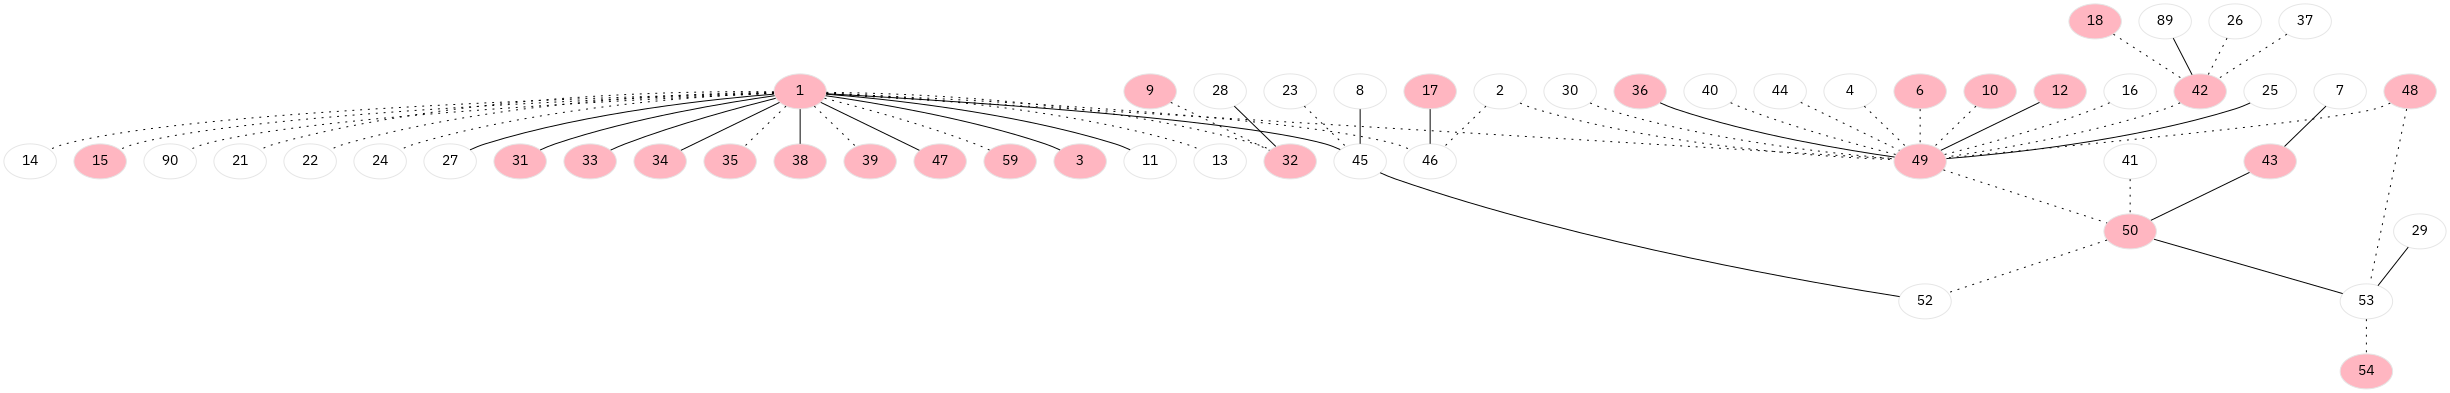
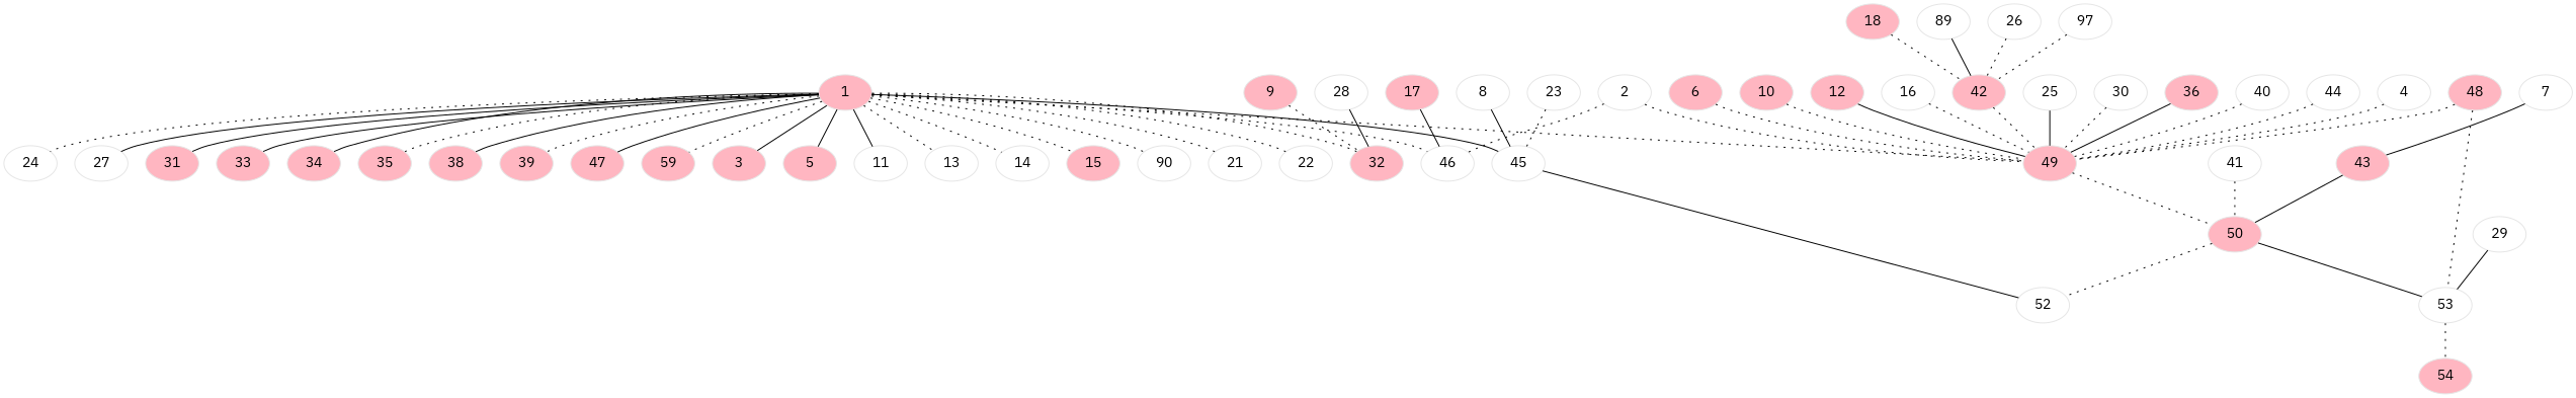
  graph {
    fontname="IBM Plex Sans"
    node [color=gray90 fillcolor=white fontname="IBM Plex Sans" style=filled]
    edge [fontname="IBM Plex Sans" style=dotted weight=1.0]
    1 [fillcolor=lightpink]
    3 [fillcolor=lightpink]
+   5 [fillcolor=lightpink]
    11
    13
    14
    15 [fillcolor=lightpink]
    n8 [label=90]
    21
    22
    24
    27
    31 [fillcolor=lightpink]
    32 [fillcolor=lightpink]
    33 [fillcolor=lightpink]
    34 [fillcolor=lightpink]
    35 [fillcolor=lightpink]
    38 [fillcolor=lightpink]
    39 [fillcolor=lightpink]
    45
    46
    47 [fillcolor=lightpink]
    49 [fillcolor=lightpink]
    n24 [fillcolor=lightpink label=59]
    52
    50 [fillcolor=lightpink]
    2
    4
    6 [fillcolor=lightpink]
    43 [fillcolor=lightpink]
    7
    8
    9 [fillcolor=lightpink]
    10 [fillcolor=lightpink]
    12 [fillcolor=lightpink]
    16
    17 [fillcolor=lightpink]
    18 [fillcolor=lightpink]
    42 [fillcolor=lightpink]
    n40 [label=89]
    23
    25
    26
    28
    29
    53
    54 [fillcolor=lightpink]
    30
    36 [fillcolor=lightpink]
-   37
+   37 [label=97]
    40
    41
    44
    48 [fillcolor=lightpink]
    1 -- 3 [style=solid]
+   1 -- 5 [style=solid]
    1 -- 11 [style=solid]
    1 -- 13
    1 -- 14
    1 -- 15
    1 -- n8
    1 -- 21
    1 -- 22
    1 -- 24
    1 -- 27 [style=solid]
    1 -- 31 [style=solid]
    1 -- 32
    1 -- 33 [style=solid]
    1 -- 34 [style=solid]
    1 -- 35
    1 -- 38 [style=solid]
    1 -- 39
    1 -- 45 [style=solid weight=2.0]
    1 -- 46
    1 -- 47 [style=solid]
    1 -- 49
    1 -- n24
    45 -- 52 [style=solid]
    49 -- 50
    50 -- 52
    50 -- 53 [style=solid]
    2 -- 46
    2 -- 49
    4 -- 49
    6 -- 49
    43 -- 50 [style=solid]
    7 -- 43 [style=solid]
    8 -- 45 [style=solid]
    9 -- 32
    10 -- 49
    12 -- 49 [style=solid]
    16 -- 49
    17 -- 46 [style=solid]
    18 -- 42
    42 -- 49
    n40 -- 42 [style=solid]
    23 -- 45
    25 -- 49 [style=solid]
    26 -- 42
    28 -- 32 [style=solid]
    29 -- 53 [style=solid]
    53 -- 54
    30 -- 49
    36 -- 49 [style=solid]
    37 -- 42
    40 -- 49
    41 -- 50
    44 -- 49
    48 -- 49
    48 -- 53
  }
